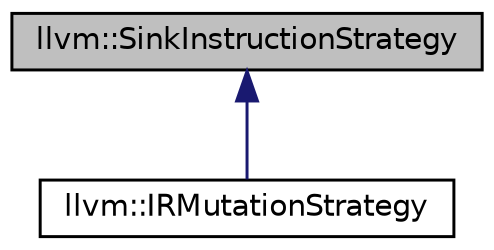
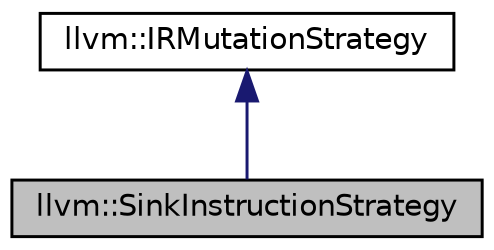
  digraph {
    node [color=black fontname=Helvetica fontsize=10 shape=record]
    n1 [fillcolor=grey75 fontcolor=black height=0.2 label="llvm::SinkInstructionStrategy" style=filled width=0.4]
    n2 [height=0.2 label="llvm::IRMutationStrategy" width=0.4]
-   n1 -> n2 [color=midnightblue dir=back fontname=Helvetica fontsize=10 labelfontname=Helvetica labelfontsize=10 style=solid]
+   n2 -> n1 [color=midnightblue dir=back fontname=Helvetica fontsize=10 labelfontname=Helvetica labelfontsize=10 style=solid]
  }
